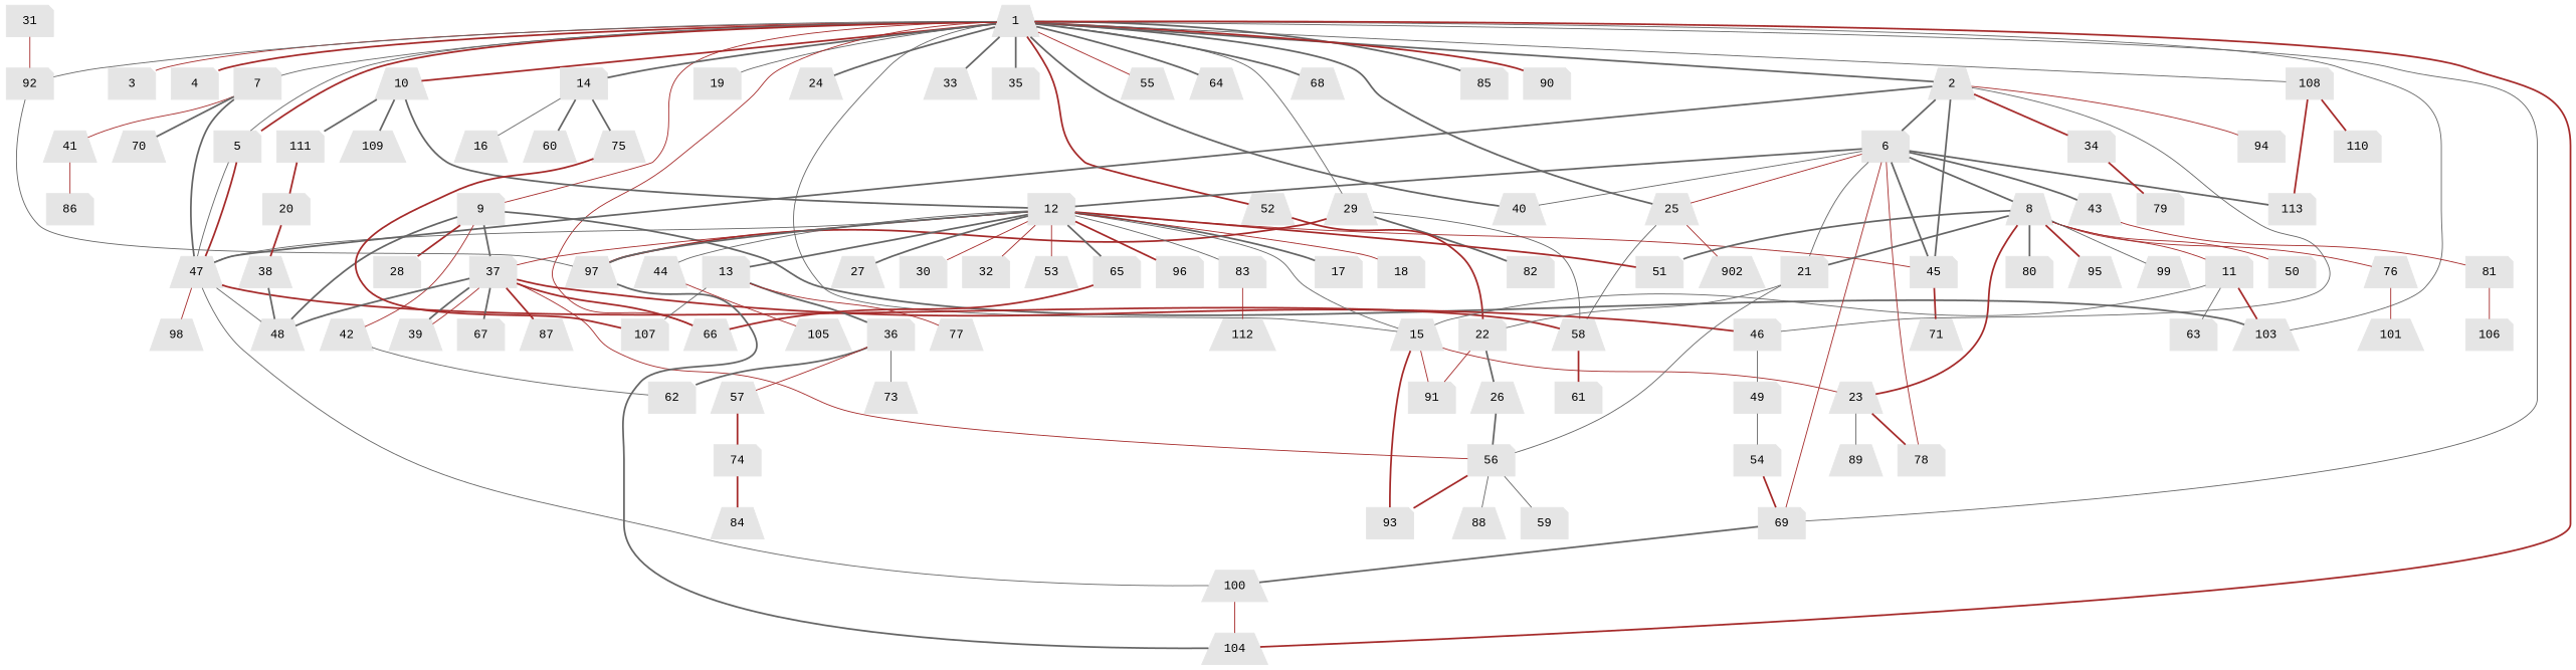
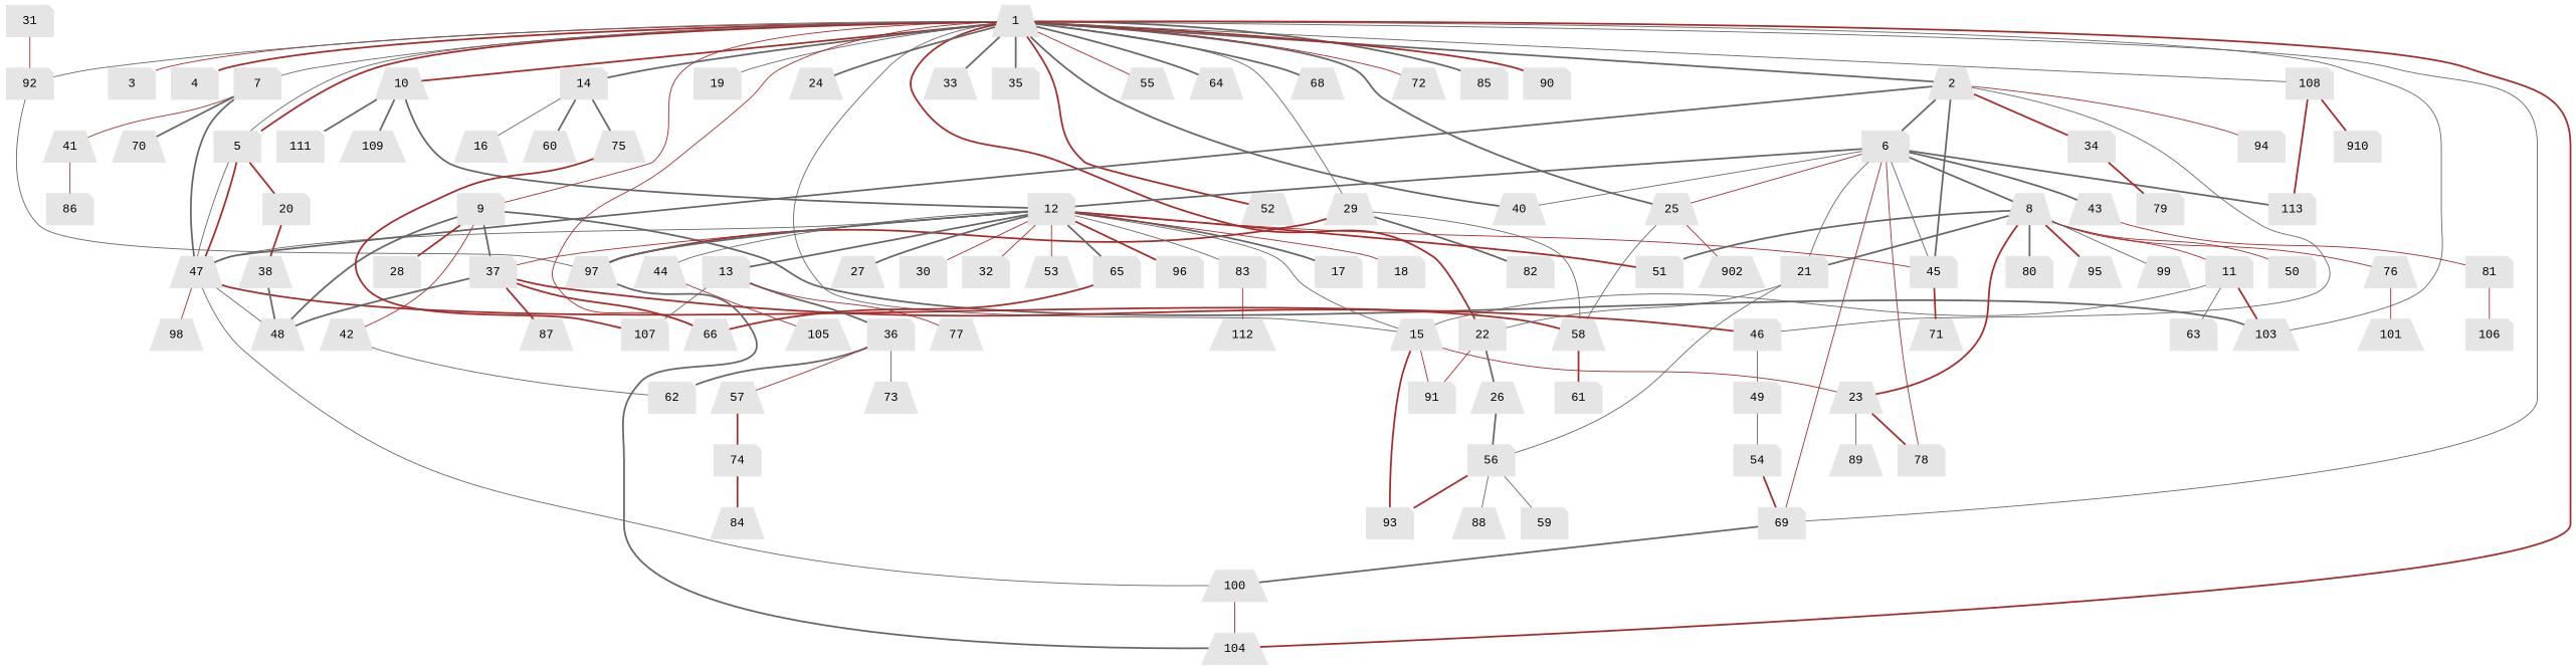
  graph {
    fontname="Liberation Mono"
    node [color=gray90 fontname="Liberation Mono" shape=note style=filled]
    edge [color=gray40 fontname="Liberation Mono" style=bold]
    1 [shape=trapezium]
    2 [shape=trapezium]
    3
    4
    5
    7
    9
    10 [shape=trapezium]
    14
    15 [shape=trapezium]
    19
    22
    24 [shape=trapezium]
    25 [shape=trapezium]
    29 [shape=trapezium]
    33 [shape=trapezium]
    35
    40 [shape=trapezium]
    52 [shape=trapezium]
    55 [shape=trapezium]
    64 [shape=trapezium]
    66 [shape=trapezium]
    68 [shape=trapezium]
    69
+   72 [shape=trapezium]
    85
    90
    92
    103 [shape=trapezium]
    104 [shape=trapezium]
    108
    6
    34
    45
    46
    47 [shape=trapezium]
    94
    20
    41 [shape=trapezium]
    70 [shape=trapezium]
    28
    37
    42 [shape=trapezium]
    48 [shape=trapezium]
    12
    109 [shape=trapezium]
    111
    16 [shape=trapezium]
    60 [shape=trapezium]
    75 [shape=trapezium]
    23 [shape=trapezium]
    91
    93
    26 [shape=trapezium]
    58 [shape=trapezium]
    n56 [label=902 shape=trapezium]
    97 [shape=trapezium]
    82
    100 [shape=trapezium]
    113
-   110
+   110 [label=910]
    8 [shape=trapezium]
    21
    43 [shape=trapezium]
    78
    79
    71 [shape=trapezium]
    49
    98 [shape=trapezium]
    38 [shape=trapezium]
    11
    50
    51
    76 [shape=trapezium]
    80
    95 [shape=trapezium]
    99 [shape=trapezium]
    13
    17
    18
    27 [shape=trapezium]
    30
    32
    44 [shape=trapezium]
    53 [shape=trapezium]
    65
    83
    96
    56
    81
    86
    63
    89 [shape=trapezium]
    101 [shape=trapezium]
-   39 [shape=trapezium]
-   67
    87 [shape=trapezium]
    62
    36
    77 [shape=trapezium]
    107
    31
    105 [shape=trapezium]
    112 [shape=trapezium]
    57 [shape=trapezium]
    73 [shape=trapezium]
    59
    88 [shape=trapezium]
    61
    74
    106
    54
    84 [shape=trapezium]
    1 -- 2
    1 -- 3 [color=brown style=solid]
    1 -- 4 [color=brown]
    1 -- 5 [style=solid]
    1 -- 5 [color=brown]
    1 -- 7 [style=solid]
    1 -- 9 [color=brown style=solid]
    1 -- 10 [color=brown]
    1 -- 14
    1 -- 15 [style=solid]
    1 -- 19 [style=solid]
-   52 -- 22 [color=brown]
+   1 -- 22 [color=brown]
    1 -- 24
    1 -- 25
    1 -- 29 [style=solid]
    1 -- 33
    1 -- 35
    1 -- 40
    1 -- 52 [color=brown]
    1 -- 55 [color=brown style=solid]
    1 -- 64
    1 -- 66 [color=brown style=solid]
    1 -- 68
    1 -- 69 [style=solid]
+   1 -- 72 [color=brown style=solid]
    1 -- 85
    1 -- 90 [color=brown]
    1 -- 92 [style=solid]
    1 -- 103 [style=solid]
    1 -- 104 [color=brown]
    1 -- 108 [style=solid]
    2 -- 6
    2 -- 34 [color=brown]
    2 -- 45
    2 -- 46 [style=solid]
    2 -- 47
    2 -- 94 [color=brown style=solid]
    5 -- 47 [style=solid]
    5 -- 47 [color=brown]
-   111 -- 20 [color=brown]
+   5 -- 20 [color=brown]
    7 -- 47
    7 -- 41 [color=brown style=solid]
    7 -- 70
    9 -- 103
    9 -- 28 [color=brown]
    9 -- 37
    9 -- 42 [color=brown style=solid]
    9 -- 48
    10 -- 12
    10 -- 109
    10 -- 111
    14 -- 16 [style=solid]
    14 -- 60
    14 -- 75
    15 -- 23 [color=brown style=solid]
    15 -- 91 [color=brown style=solid]
    15 -- 93 [color=brown]
    22 -- 91 [color=brown style=solid]
    22 -- 26
    25 -- 58 [style=solid]
    25 -- n56 [color=brown style=solid]
    29 -- 58 [style=solid]
    29 -- 97 [color=brown]
    29 -- 82
    69 -- 100
    92 -- 97 [style=solid]
    108 -- 113 [color=brown]
    108 -- 110 [color=brown]
    6 -- 25 [color=brown style=solid]
    6 -- 40 [style=solid]
    6 -- 69 [color=brown style=solid]
-   6 -- 45
+   6 -- 45 [style=solid]
    6 -- 12
    6 -- 113
    6 -- 8
    6 -- 21 [style=solid]
    6 -- 43
    6 -- 78 [color=brown style=solid]
    34 -- 79 [color=brown]
    45 -- 71 [color=brown]
    46 -- 49 [style=solid]
    47 -- 48 [style=solid]
    47 -- 58 [color=brown]
    47 -- 100 [style=solid]
    47 -- 98 [color=brown style=solid]
    20 -- 38 [color=brown]
    41 -- 86 [color=brown style=solid]
    37 -- 66 [color=brown]
    37 -- 46 [color=brown]
    37 -- 48
-   37 -- 56 [color=brown style=solid]
-   37 -- 39
-   37 -- 39 [color=brown style=solid]
-   37 -- 67
    37 -- 87 [color=brown]
    42 -- 62 [style=solid]
    12 -- 15 [style=solid]
    12 -- 45 [color=brown style=solid]
    12 -- 47 [style=solid]
    12 -- 37 [color=brown style=solid]
    12 -- 97
    12 -- 51 [color=brown]
    12 -- 13
    12 -- 17
    12 -- 18 [color=brown style=solid]
    12 -- 27
    12 -- 30 [color=brown style=solid]
    12 -- 32 [color=brown style=solid]
    12 -- 44 [style=solid]
    12 -- 53 [color=brown style=solid]
    12 -- 65
    12 -- 83 [style=solid]
    12 -- 96 [color=brown]
    75 -- 107 [color=brown]
    23 -- 78 [color=brown]
    23 -- 89 [style=solid]
    26 -- 56
    58 -- 61 [color=brown]
    97 -- 104
    100 -- 104 [color=brown style=solid]
    8 -- 23 [color=brown]
    8 -- 21
    8 -- 11 [color=brown style=solid]
    8 -- 50 [color=brown style=solid]
    8 -- 51
    8 -- 76 [color=brown style=solid]
    8 -- 80
    8 -- 95 [color=brown]
    8 -- 99 [style=solid]
    21 -- 22 [style=solid]
    21 -- 56 [style=solid]
    43 -- 81 [color=brown style=solid]
    49 -- 54 [style=solid]
    38 -- 48
    11 -- 15 [style=solid]
    11 -- 103 [color=brown]
    11 -- 63 [style=solid]
    76 -- 101 [color=brown style=solid]
    13 -- 36
    13 -- 77 [color=brown style=solid]
    13 -- 107 [style=solid]
    44 -- 105 [color=brown style=solid]
    65 -- 66 [color=brown]
    83 -- 112 [color=brown style=solid]
    56 -- 93 [color=brown]
    56 -- 59 [style=solid]
    56 -- 88 [style=solid]
    81 -- 106 [color=brown style=solid]
    36 -- 62
    36 -- 57 [color=brown style=solid]
    36 -- 73 [style=solid]
    31 -- 92 [color=brown style=solid]
    57 -- 74 [color=brown]
    74 -- 84 [color=brown]
    54 -- 69 [color=brown]
  }
